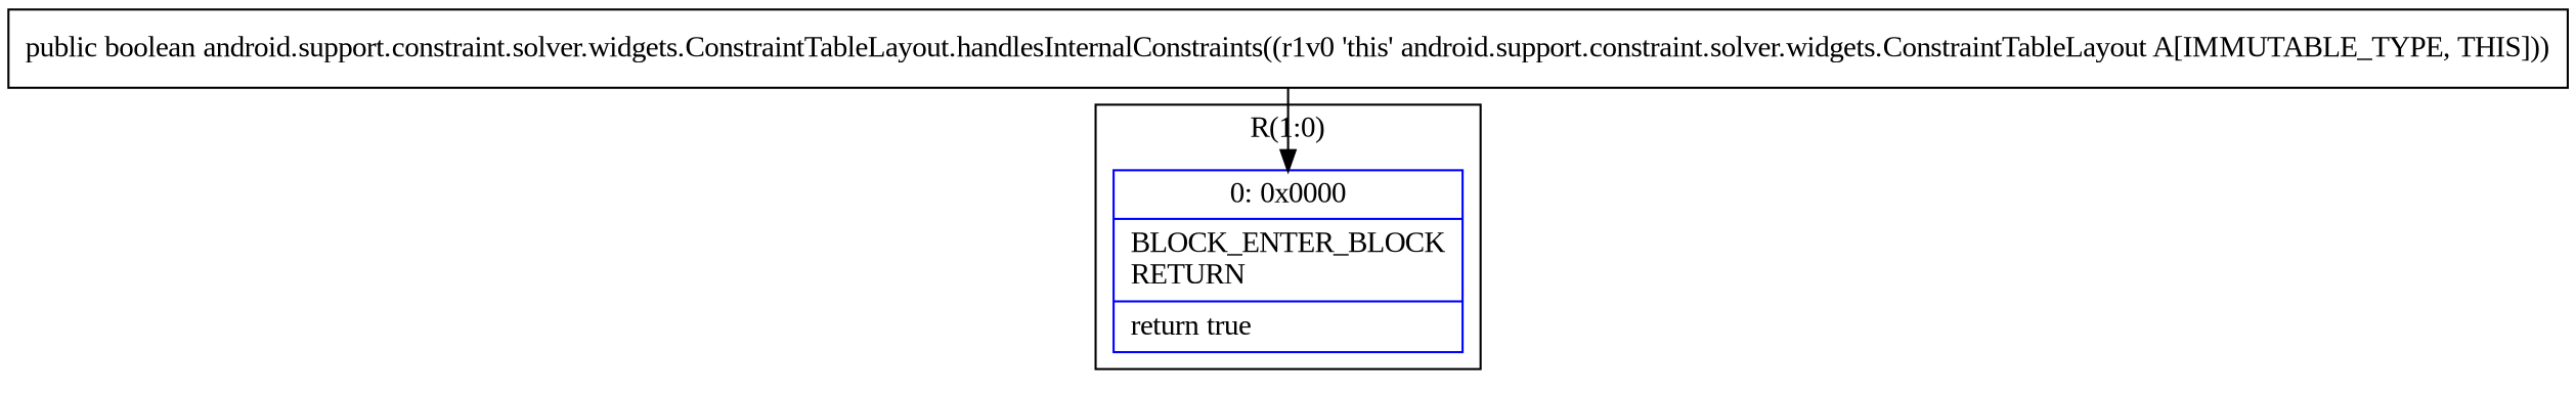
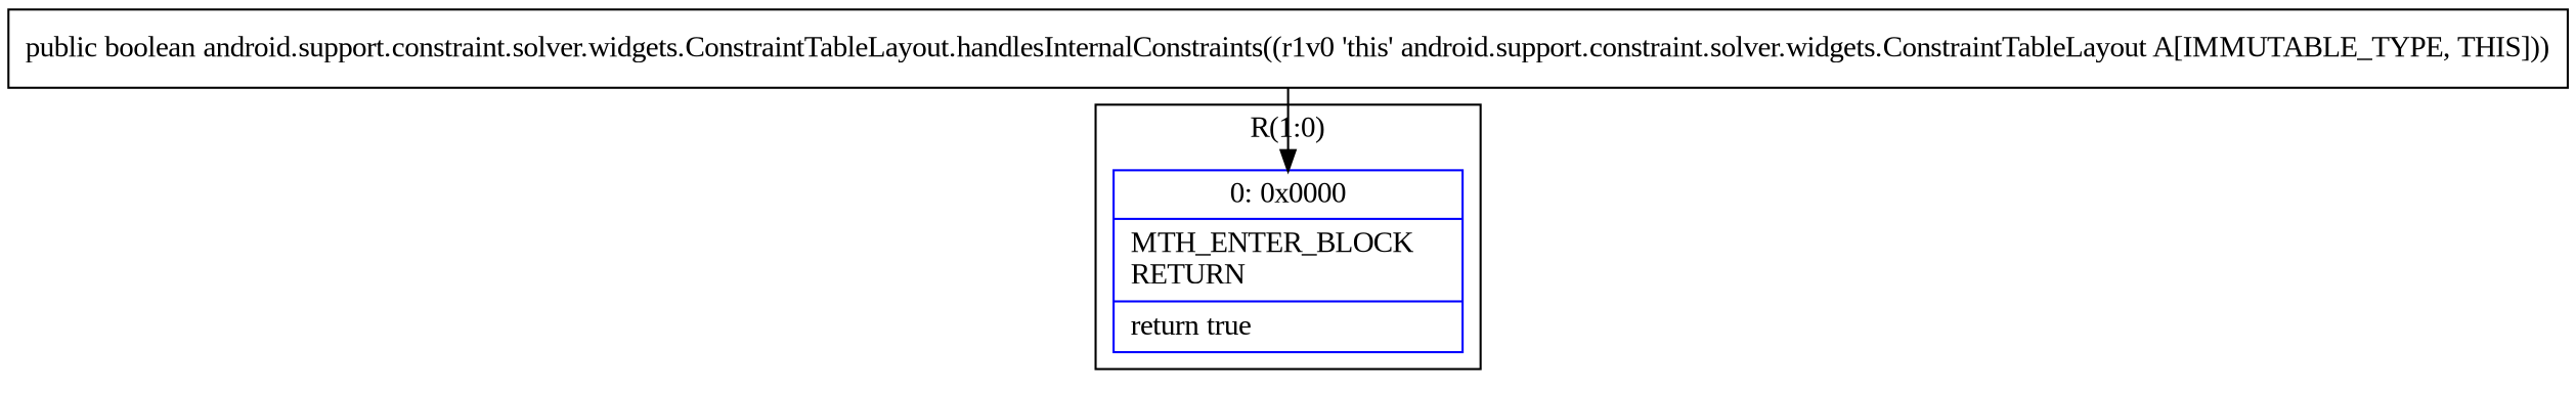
  digraph {
    fontname="Liberation Serif"
    node [shape=record fontname="Liberation Serif"]
-   n1 [color=blue label="{0\:\ 0x0000|BLOCK_ENTER_BLOCK\lRETURN\l|return true\l}"]
+   n1 [color=blue label="{0\:\ 0x0000|MTH_ENTER_BLOCK\lRETURN\l|return true\l}"]
    n2 [label="{public boolean android.support.constraint.solver.widgets.ConstraintTableLayout.handlesInternalConstraints((r1v0 'this' android.support.constraint.solver.widgets.ConstraintTableLayout A[IMMUTABLE_TYPE, THIS])) }"]
    subgraph cluster_1 {
      label="R(1:0)"
      n1
    }
    n2 -> n1 [fontname="Liberation Serif"]
  }
